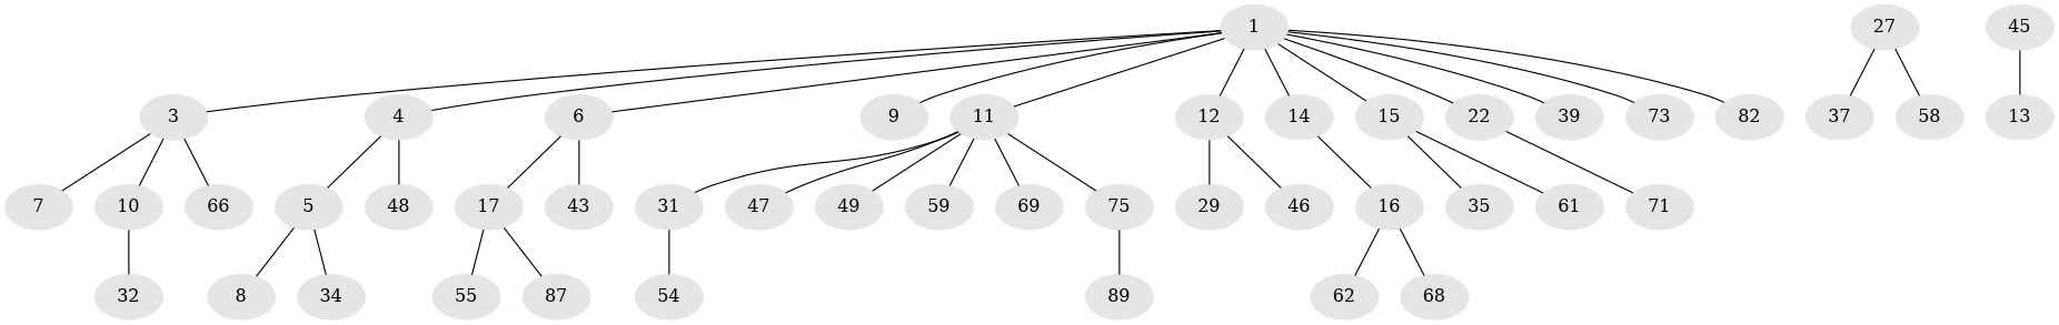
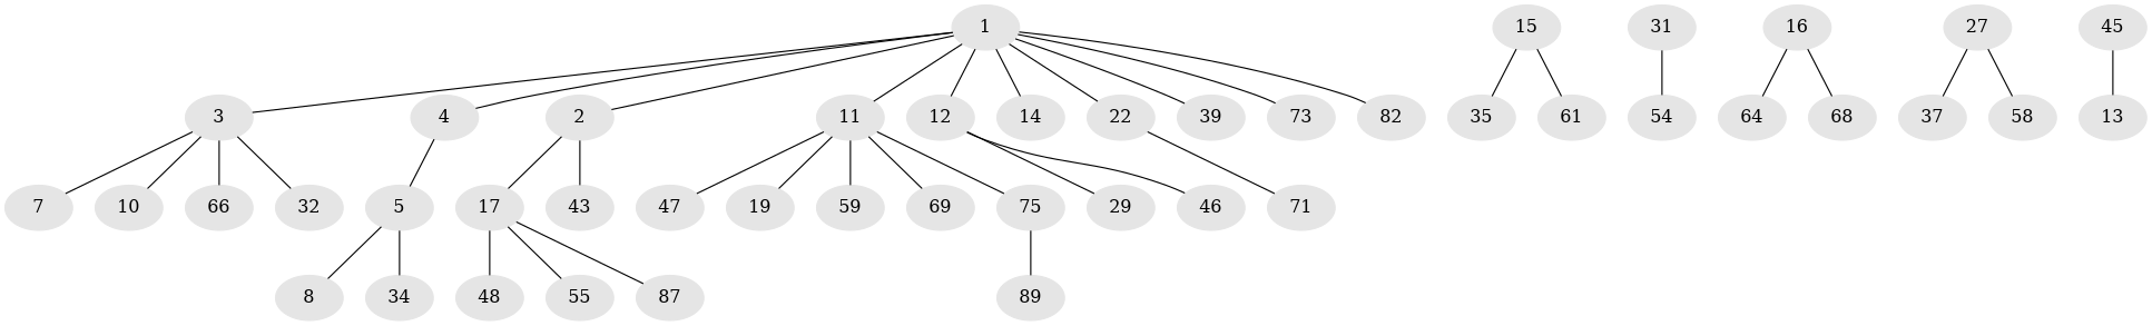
  graph {
    node [color=gray90 style=filled]
    1 [super="+2"]
    3
    4 [super="+30"]
-   6 [super="+24"]
-   9 [super="+21"]
+   6 [super="+24" label=2]
    11 [super="+25+63+33+36"]
    12 [super="+13+20"]
    14 [super="+77+19"]
    15 [super="+51+65"]
    22
    39 [super="+76"]
    73
    82
    7 [super="+84+40"]
    10 [super="+26"]
    66
    5
    48
    17 [super="+44"]
    43 [super="+78"]
    31
    47 [super="+74"]
-   49 [super="+56+60+86"]
+   49 [super="+56+60+86" label=19]
    59
    69
    75
    29
    46 [super="+90"]
    16 [super="+23+18"]
    35 [super="+41"]
    61
    71
    27 [super="+28+38"]
    37
    58
    32 [super="+80"]
    8
    34 [super="+52"]
    55
    n40 [label=87 super="+72"]
    54 [super="+62"]
    n42 [label=13 super="+81"]
    45
    89
-   64 [label=62]
+   64
    68
    1 -- 3
    1 -- 4
    1 -- 6
-   1 -- 9
    1 -- 11
    1 -- 12
    1 -- 14
-   1 -- 15
    1 -- 22
    1 -- 39
    1 -- 73
    1 -- 82
    3 -- 7
    3 -- 10
    3 -- 66
    4 -- 5
-   4 -- 48
+   17 -- 48
    6 -- 17
    6 -- 43
-   11 -- 31
    11 -- 47
    11 -- 49
    11 -- 59
    11 -- 69
    11 -- 75
    12 -- 29
    12 -- 46
-   14 -- 16
    15 -- 35
    15 -- 61
    22 -- 71
-   10 -- 32
+   3 -- 32
    5 -- 8
    5 -- 34
    17 -- 55
    17 -- n40
    31 -- 54
    75 -- 89
    16 -- 64
    16 -- 68
    27 -- 37
    27 -- 58
    45 -- n42
  }
